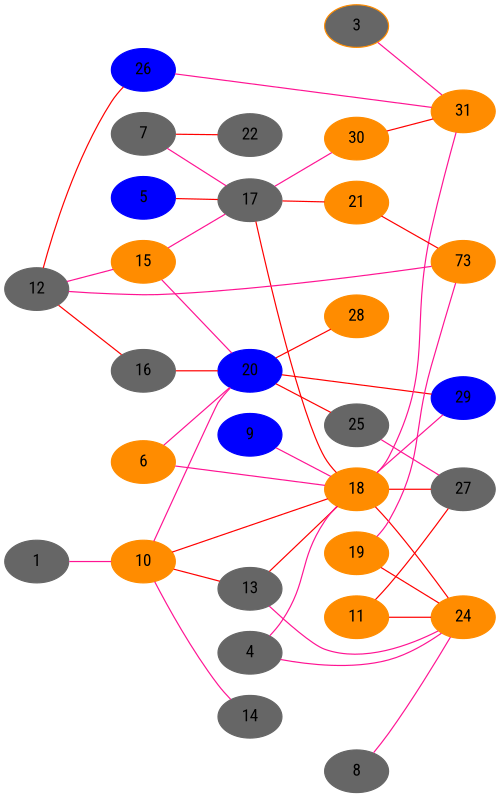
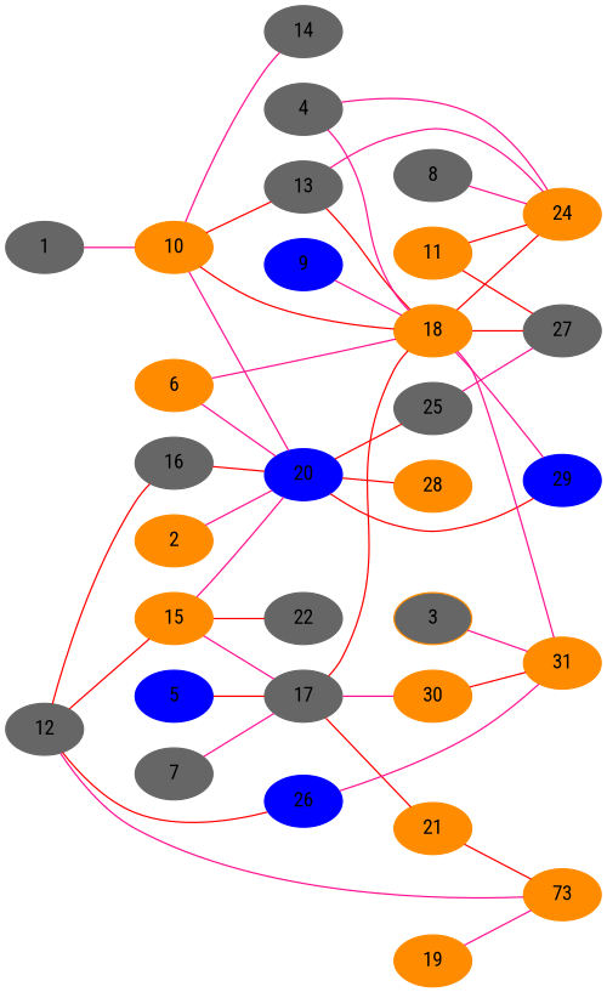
  graph {
    fontname="Roboto Condensed"
    rankdir=LR
    node [color=darkorange fontname="Roboto Condensed" style=filled]
    edge [color=deeppink fontname="Roboto Condensed" weight=1.0]
    1 [color=gray40]
    10
    20 [color=blue]
    18
    13 [color=gray40]
    14 [color=gray40]
+   2
    29 [color=blue]
    25 [color=gray40]
    28
    3 [fillcolor=gray40]
    31
    4 [color=gray40]
    24
    27 [color=gray40]
    5 [color=blue]
    17 [color=gray40]
    21
    30
    6
    7 [color=gray40]
    8 [color=gray40]
    9 [color=blue]
    11
    12 [color=gray40]
    15
    16 [color=gray40]
    n28 [label=73]
    26 [color=blue]
    22 [color=gray40]
    19
    1 -- 10
    10 -- 20
    10 -- 18 [color=red]
    10 -- 13 [color=red]
    10 -- 14
    20 -- 29 [color=red]
    20 -- 25 [color=red]
    20 -- 28 [color=red]
    18 -- 29
    18 -- 31
    18 -- 24 [color=red]
    18 -- 27 [color=red]
    13 -- 18 [color=red]
    13 -- 24
+   2 -- 20
    25 -- 27
    3 -- 31
    4 -- 18
    4 -- 24
    5 -- 17 [color=red]
    17 -- 18 [color=red]
    17 -- 21 [color=red]
    17 -- 30
    21 -- n28 [color=red]
    30 -- 31 [color=red]
    6 -- 20
    6 -- 18
    7 -- 17
    8 -- 24
    9 -- 18
    11 -- 24 [color=red weight=2.0]
    11 -- 27 [color=red]
-   12 -- 15
+   12 -- 15 [color=red]
    12 -- 16 [color=red]
    12 -- n28
    12 -- 26 [color=red]
    15 -- 20
    15 -- 17
-   7 -- 22 [color=red]
+   15 -- 22 [color=red]
    16 -- 20 [color=red]
    26 -- 31
-   19 -- 24 [color=red]
    19 -- n28
  }
